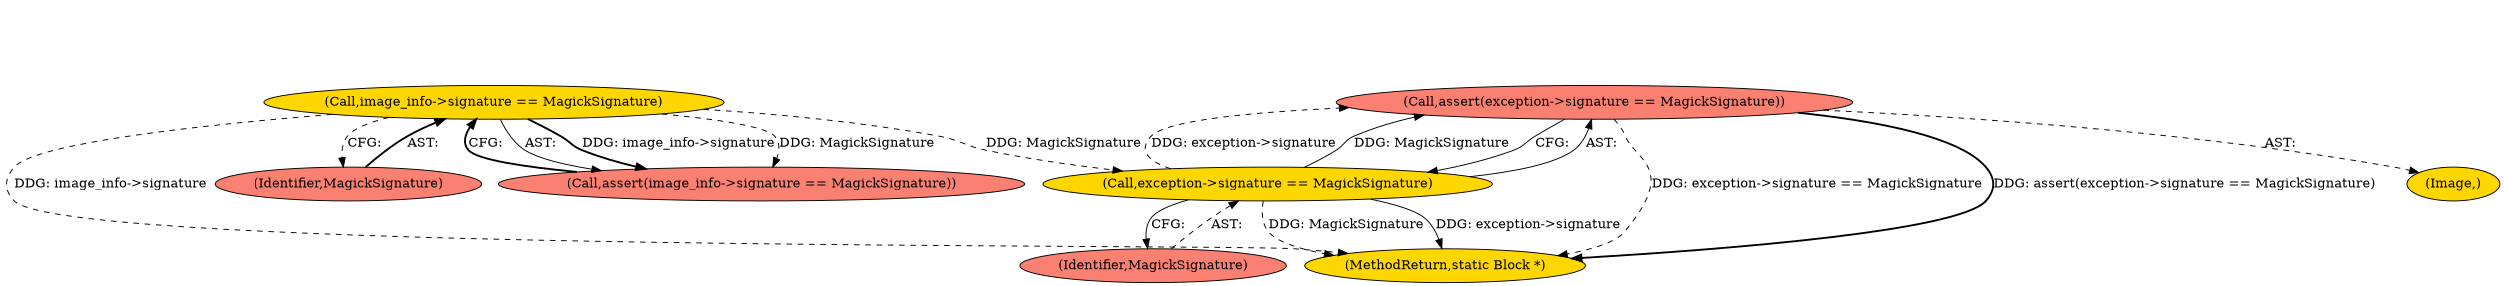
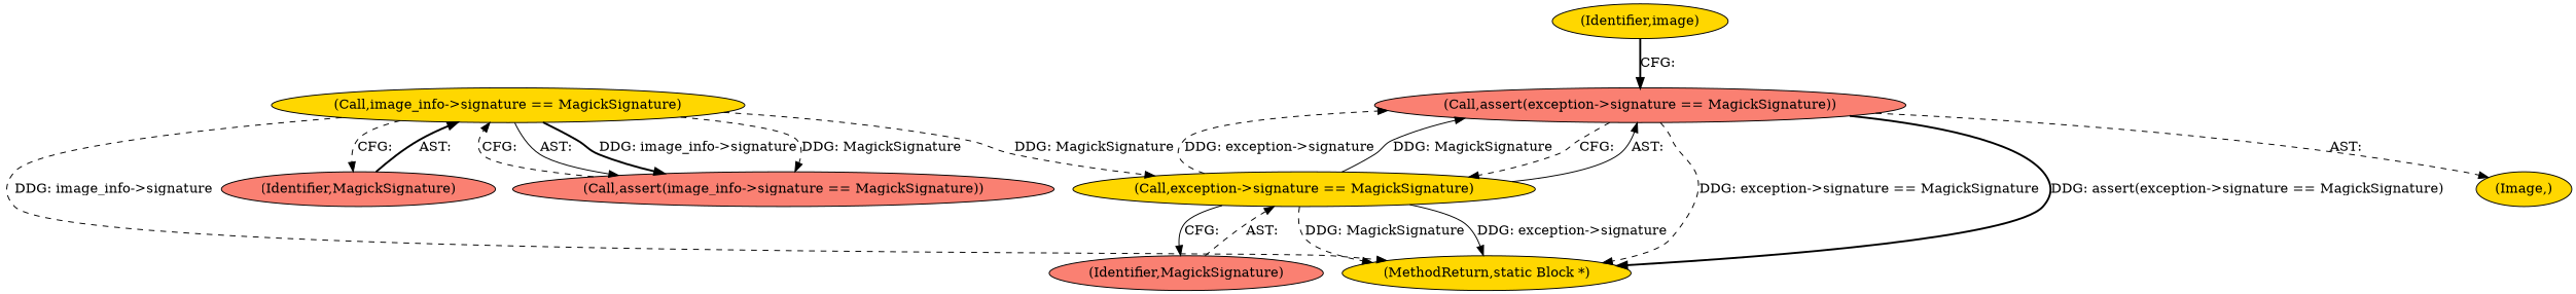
  digraph {
    node [fillcolor=gold style=filled]
    edge [style=dashed]
    n1 [fillcolor=salmon label="(Call,assert(exception->signature == MagickSignature))"]
    n2 [label="(Call,exception->signature == MagickSignature)"]
    n3 [label="(MethodReturn,static Block *)"]
    n4 [label="(Image,)"]
    n5 [fillcolor=salmon label="(Identifier,MagickSignature)"]
    n6 [label="(Call,image_info->signature == MagickSignature)"]
    n7 [fillcolor=salmon label="(Identifier,MagickSignature)"]
    n8 [fillcolor=salmon label="(Call,assert(image_info->signature == MagickSignature))"]
-   n1 -> n2 [label="CFG: " style=solid]
+   n9 [label="(Identifier,image)"]
+   n1 -> n2 [label="CFG: "]
    n1 -> n3 [label="DDG: exception->signature == MagickSignature"]
    n1 -> n3 [label="DDG: assert(exception->signature == MagickSignature)" style=bold]
    n1 -> n4 [label="AST: "]
    n2 -> n1 [label="AST: " style=solid]
    n2 -> n1 [label="DDG: exception->signature"]
    n2 -> n1 [label="DDG: MagickSignature" style=solid]
    n2 -> n3 [label="DDG: MagickSignature"]
    n2 -> n3 [label="DDG: exception->signature" style=solid]
    n2 -> n5 [label="CFG: " style=solid]
    n5 -> n2 [label="AST: "]
    n6 -> n2 [label="DDG: MagickSignature"]
    n6 -> n3 [label="DDG: image_info->signature"]
    n6 -> n7 [label="CFG: "]
    n6 -> n8 [label="AST: " style=solid]
    n6 -> n8 [label="DDG: image_info->signature" style=bold]
    n6 -> n8 [label="DDG: MagickSignature"]
    n7 -> n6 [label="AST: " style=bold]
-   n8 -> n6 [label="CFG: " style=bold]
+   n8 -> n6 [label="CFG: "]
+   n9 -> n1 [label="CFG: " style=bold]
  }
